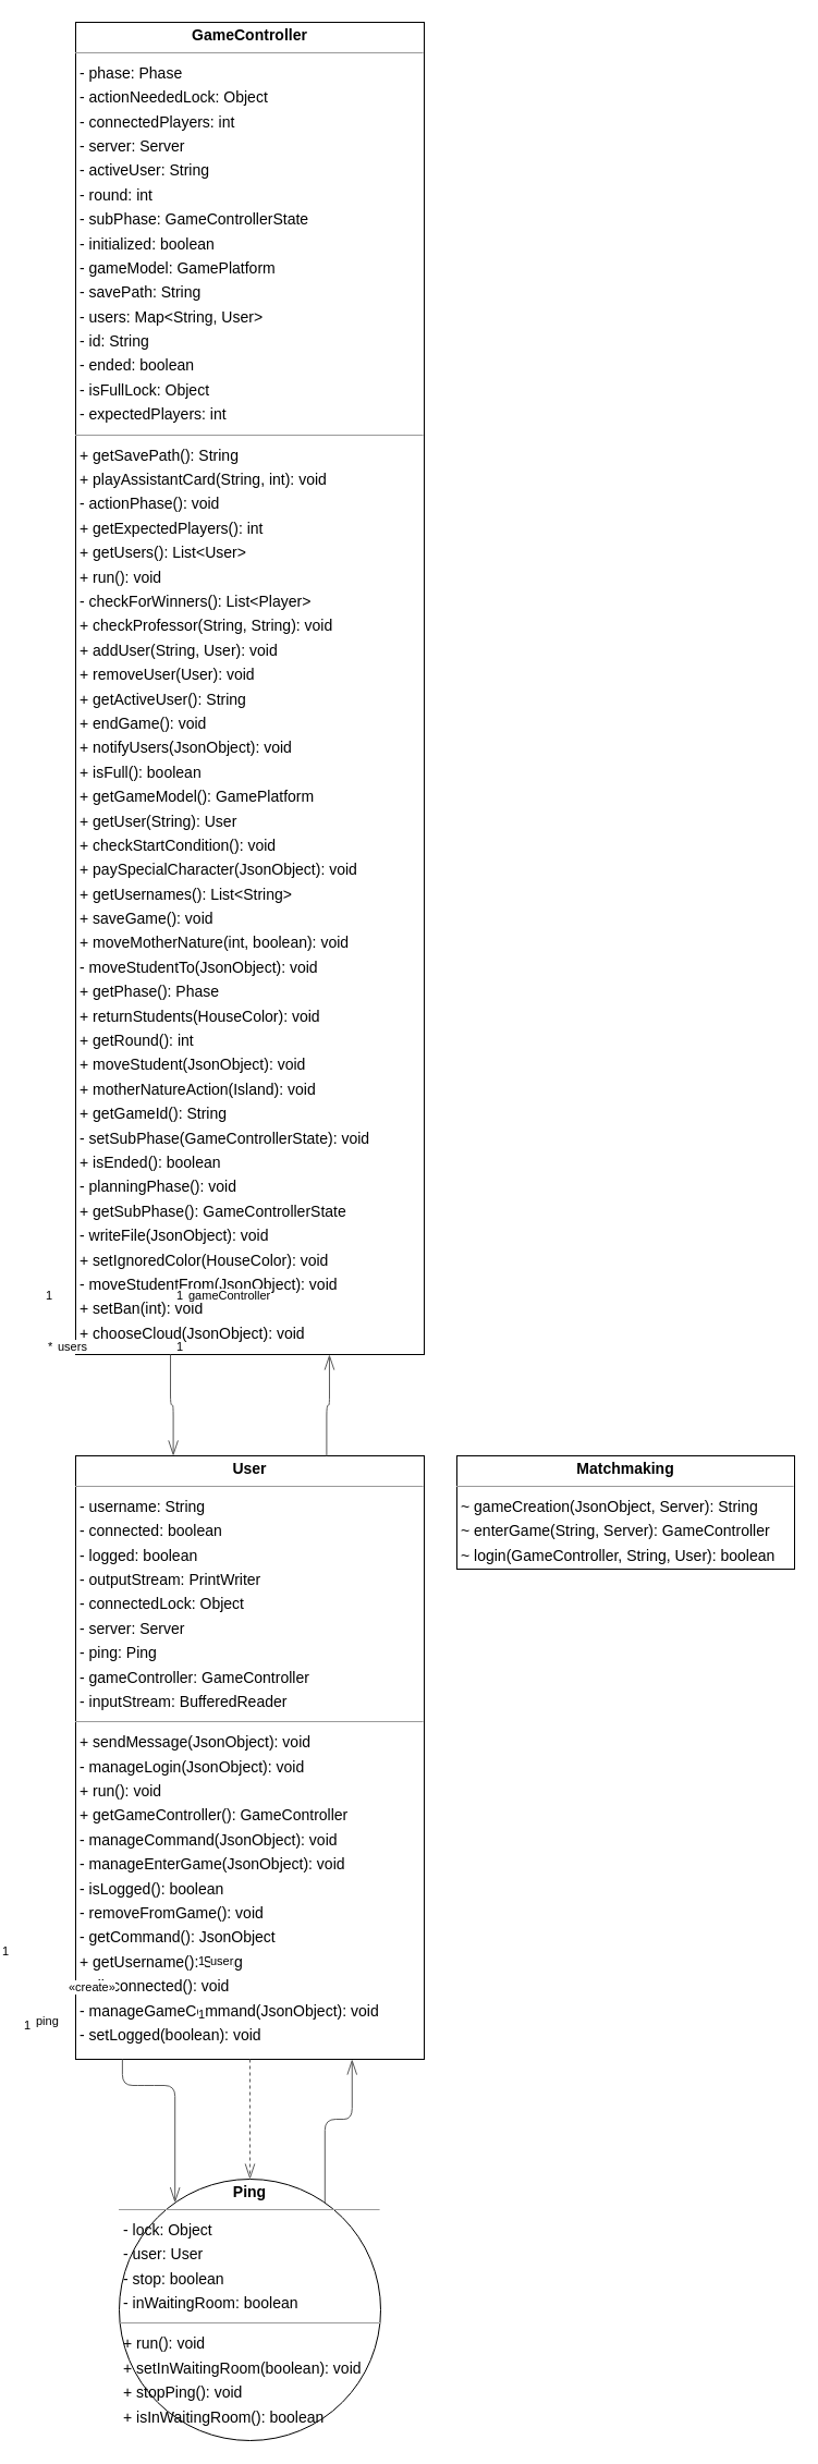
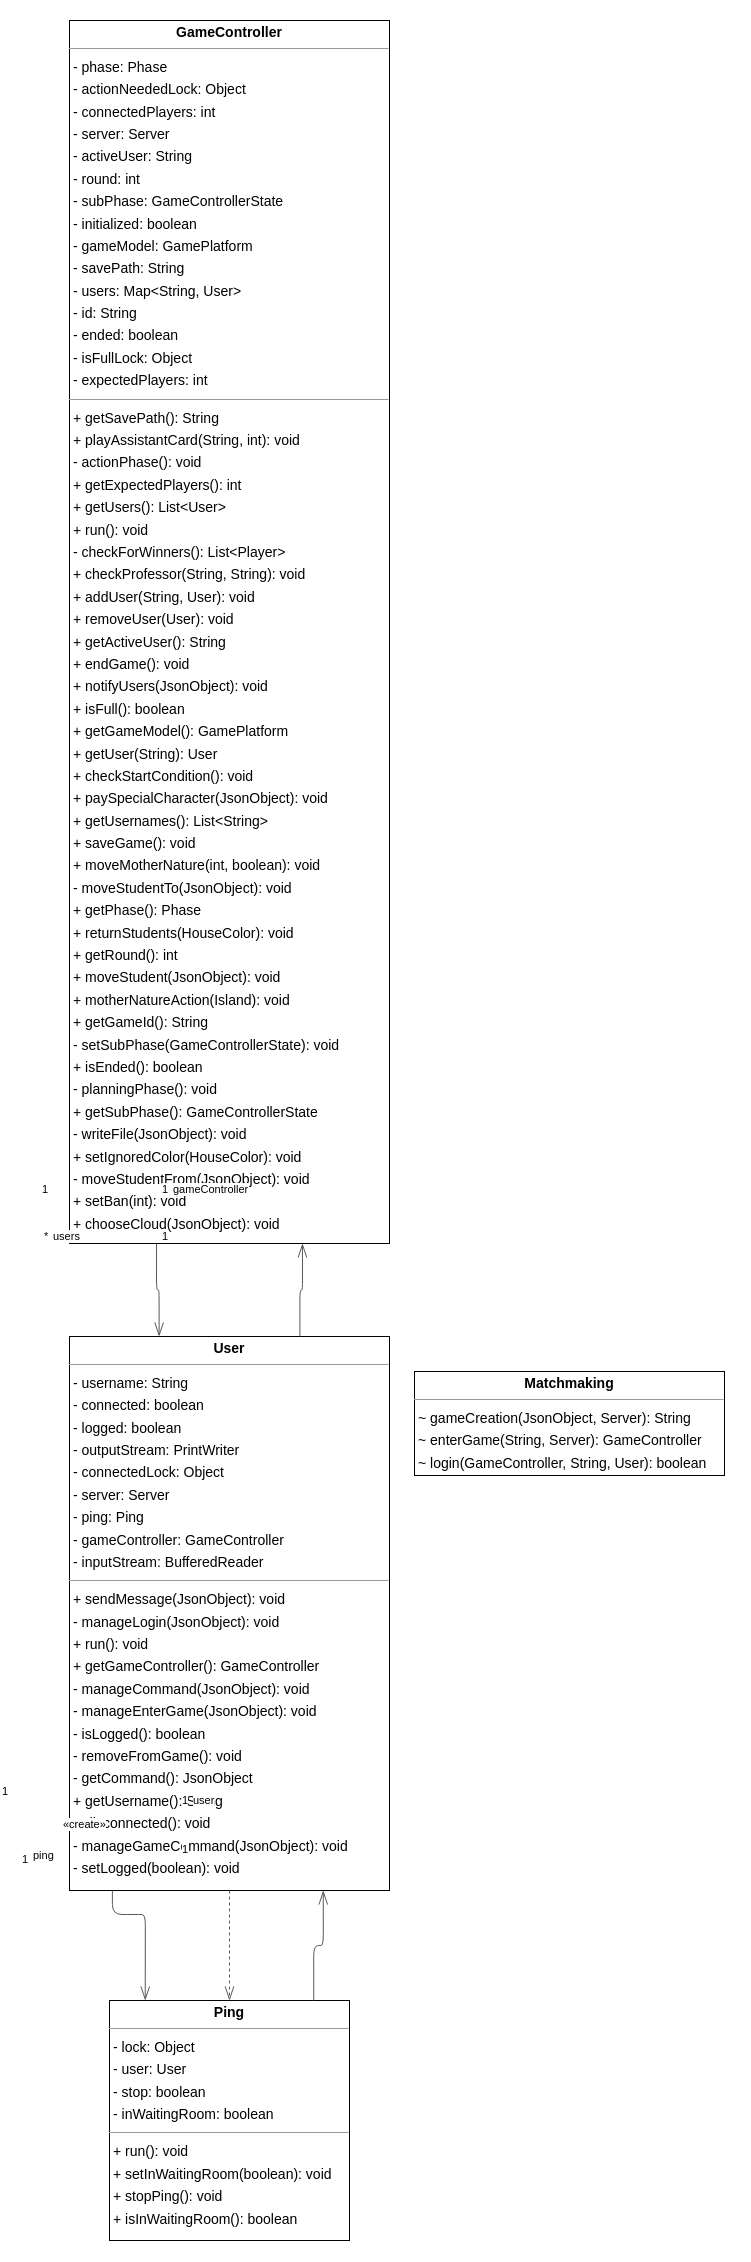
  <mxCell id="0" />
  <mxCell id="1" parent="0" />
  <mxCell id="2" value="&lt;p style=&quot;margin:0px;margin-top:4px;text-align:center;&quot;&gt;&lt;b&gt;GameController&lt;/b&gt;&lt;/p&gt;&lt;hr size=&quot;1&quot;/&gt;&lt;p style=&quot;margin:0 0 0 4px;line-height:1.6;&quot;&gt;- phase: Phase&lt;br/&gt;- actionNeededLock: Object&lt;br/&gt;- connectedPlayers: int&lt;br/&gt;- server: Server&lt;br/&gt;- activeUser: String&lt;br/&gt;- round: int&lt;br/&gt;- subPhase: GameControllerState&lt;br/&gt;- initialized: boolean&lt;br/&gt;- gameModel: GamePlatform&lt;br/&gt;- savePath: String&lt;br/&gt;- users: Map&amp;lt;String, User&amp;gt;&lt;br/&gt;- id: String&lt;br/&gt;- ended: boolean&lt;br/&gt;- isFullLock: Object&lt;br/&gt;- expectedPlayers: int&lt;/p&gt;&lt;hr size=&quot;1&quot;/&gt;&lt;p style=&quot;margin:0 0 0 4px;line-height:1.6;&quot;&gt;+ getSavePath(): String&lt;br/&gt;+ playAssistantCard(String, int): void&lt;br/&gt;- actionPhase(): void&lt;br/&gt;+ getExpectedPlayers(): int&lt;br/&gt;+ getUsers(): List&amp;lt;User&amp;gt;&lt;br/&gt;+ run(): void&lt;br/&gt;- checkForWinners(): List&amp;lt;Player&amp;gt;&lt;br/&gt;+ checkProfessor(String, String): void&lt;br/&gt;+ addUser(String, User): void&lt;br/&gt;+ removeUser(User): void&lt;br/&gt;+ getActiveUser(): String&lt;br/&gt;+ endGame(): void&lt;br/&gt;+ notifyUsers(JsonObject): void&lt;br/&gt;+ isFull(): boolean&lt;br/&gt;+ getGameModel(): GamePlatform&lt;br/&gt;+ getUser(String): User&lt;br/&gt;+ checkStartCondition(): void&lt;br/&gt;+ paySpecialCharacter(JsonObject): void&lt;br/&gt;+ getUsernames(): List&amp;lt;String&amp;gt;&lt;br/&gt;+ saveGame(): void&lt;br/&gt;+ moveMotherNature(int, boolean): void&lt;br/&gt;- moveStudentTo(JsonObject): void&lt;br/&gt;+ getPhase(): Phase&lt;br/&gt;+ returnStudents(HouseColor): void&lt;br/&gt;+ getRound(): int&lt;br/&gt;+ moveStudent(JsonObject): void&lt;br/&gt;+ motherNatureAction(Island): void&lt;br/&gt;+ getGameId(): String&lt;br/&gt;- setSubPhase(GameControllerState): void&lt;br/&gt;+ isEnded(): boolean&lt;br/&gt;- planningPhase(): void&lt;br/&gt;+ getSubPhase(): GameControllerState&lt;br/&gt;- writeFile(JsonObject): void&lt;br/&gt;+ setIgnoredColor(HouseColor): void&lt;br/&gt;- moveStudentFrom(JsonObject): void&lt;br/&gt;+ setBan(int): void&lt;br/&gt;+ chooseCloud(JsonObject): void&lt;/p&gt;" style="verticalAlign=top;align=left;overflow=fill;fontSize=14;fontFamily=Helvetica;html=1;rounded=0;shadow=0;comic=0;labelBackgroundColor=none;strokeWidth=1;" parent="1" vertex="1"><mxGeometry x="20" y="20" width="320" height="1223" as="geometry" /></mxCell>
- <mxCell id="3" value="&lt;p style=&quot;margin:0px;margin-top:4px;text-align:center;&quot;&gt;&lt;b&gt;Matchmaking&lt;/b&gt;&lt;/p&gt;&lt;hr size=&quot;1&quot;/&gt;&lt;p style=&quot;margin:0 0 0 4px;line-height:1.6;&quot;&gt;~ gameCreation(JsonObject, Server): String&lt;br/&gt;~ enterGame(String, Server): GameController&lt;br/&gt;~ login(GameController, String, User): boolean&lt;/p&gt;" style="verticalAlign=top;align=left;overflow=fill;fontSize=14;fontFamily=Helvetica;html=1;rounded=0;shadow=0;comic=0;labelBackgroundColor=none;strokeWidth=1;" parent="1" vertex="1"><mxGeometry x="370" y="1336" width="310" height="104" as="geometry" /></mxCell>
- <mxCell id="4" value="&lt;p style=&quot;margin:0px;margin-top:4px;text-align:center;&quot;&gt;&lt;b&gt;Ping&lt;/b&gt;&lt;/p&gt;&lt;hr size=&quot;1&quot;/&gt;&lt;p style=&quot;margin:0 0 0 4px;line-height:1.6;&quot;&gt;- lock: Object&lt;br/&gt;- user: User&lt;br/&gt;- stop: boolean&lt;br/&gt;- inWaitingRoom: boolean&lt;/p&gt;&lt;hr size=&quot;1&quot;/&gt;&lt;p style=&quot;margin:0 0 0 4px;line-height:1.6;&quot;&gt;+ run(): void&lt;br/&gt;+ setInWaitingRoom(boolean): void&lt;br/&gt;+ stopPing(): void&lt;br/&gt;+ isInWaitingRoom(): boolean&lt;/p&gt;" style="ellipse;verticalAlign=top;align=left;overflow=fill;fontSize=14;fontFamily=Helvetica;html=1;shadow=0;comic=0;labelBackgroundColor=none;strokeWidth=1;" parent="1" vertex="1"><mxGeometry x="60" y="2000" width="240" height="240" as="geometry" /></mxCell>
+ <mxCell id="3" value="&lt;p style=&quot;margin:0px;margin-top:4px;text-align:center;&quot;&gt;&lt;b&gt;Matchmaking&lt;/b&gt;&lt;/p&gt;&lt;hr size=&quot;1&quot;/&gt;&lt;p style=&quot;margin:0 0 0 4px;line-height:1.6;&quot;&gt;~ gameCreation(JsonObject, Server): String&lt;br/&gt;~ enterGame(String, Server): GameController&lt;br/&gt;~ login(GameController, String, User): boolean&lt;/p&gt;" style="verticalAlign=top;align=left;overflow=fill;fontSize=14;fontFamily=Helvetica;html=1;rounded=0;shadow=0;comic=0;labelBackgroundColor=none;strokeWidth=1;" parent="1" vertex="1"><mxGeometry x="365" y="1371" width="310" height="104" as="geometry" /></mxCell>
+ <mxCell id="4" value="&lt;p style=&quot;margin:0px;margin-top:4px;text-align:center;&quot;&gt;&lt;b&gt;Ping&lt;/b&gt;&lt;/p&gt;&lt;hr size=&quot;1&quot;/&gt;&lt;p style=&quot;margin:0 0 0 4px;line-height:1.6;&quot;&gt;- lock: Object&lt;br/&gt;- user: User&lt;br/&gt;- stop: boolean&lt;br/&gt;- inWaitingRoom: boolean&lt;/p&gt;&lt;hr size=&quot;1&quot;/&gt;&lt;p style=&quot;margin:0 0 0 4px;line-height:1.6;&quot;&gt;+ run(): void&lt;br/&gt;+ setInWaitingRoom(boolean): void&lt;br/&gt;+ stopPing(): void&lt;br/&gt;+ isInWaitingRoom(): boolean&lt;/p&gt;" style="verticalAlign=top;align=left;overflow=fill;fontSize=14;fontFamily=Helvetica;html=1;rounded=0;shadow=0;comic=0;labelBackgroundColor=none;strokeWidth=1;" parent="1" vertex="1"><mxGeometry x="60" y="2000" width="240" height="240" as="geometry" /></mxCell>
  <mxCell id="5" value="&lt;p style=&quot;margin:0px;margin-top:4px;text-align:center;&quot;&gt;&lt;b&gt;User&lt;/b&gt;&lt;/p&gt;&lt;hr size=&quot;1&quot;/&gt;&lt;p style=&quot;margin:0 0 0 4px;line-height:1.6;&quot;&gt;- username: String&lt;br/&gt;- connected: boolean&lt;br/&gt;- logged: boolean&lt;br/&gt;- outputStream: PrintWriter&lt;br/&gt;- connectedLock: Object&lt;br/&gt;- server: Server&lt;br/&gt;- ping: Ping&lt;br/&gt;- gameController: GameController&lt;br/&gt;- inputStream: BufferedReader&lt;/p&gt;&lt;hr size=&quot;1&quot;/&gt;&lt;p style=&quot;margin:0 0 0 4px;line-height:1.6;&quot;&gt;+ sendMessage(JsonObject): void&lt;br/&gt;- manageLogin(JsonObject): void&lt;br/&gt;+ run(): void&lt;br/&gt;+ getGameController(): GameController&lt;br/&gt;- manageCommand(JsonObject): void&lt;br/&gt;- manageEnterGame(JsonObject): void&lt;br/&gt;- isLogged(): boolean&lt;br/&gt;- removeFromGame(): void&lt;br/&gt;- getCommand(): JsonObject&lt;br/&gt;+ getUsername(): String&lt;br/&gt;+ disconnected(): void&lt;br/&gt;- manageGameCommand(JsonObject): void&lt;br/&gt;- setLogged(boolean): void&lt;/p&gt;" style="verticalAlign=top;align=left;overflow=fill;fontSize=14;fontFamily=Helvetica;html=1;rounded=0;shadow=0;comic=0;labelBackgroundColor=none;strokeWidth=1;" parent="1" vertex="1"><mxGeometry x="20" y="1336" width="320" height="554" as="geometry" /></mxCell>
  <mxCell id="6" value="" style="html=1;rounded=1;edgeStyle=orthogonalEdgeStyle;dashed=0;startArrow=diamondThinstartSize=12;endArrow=openThin;endSize=12;strokeColor=#595959;exitX=0.272;exitY=1.000;exitDx=0;exitDy=0;entryX=0.280;entryY=0.000;entryDx=0;entryDy=0;" parent="1" source="2" target="5" edge="1"><mxGeometry width="50" height="50" relative="1" as="geometry"><Array as="points" /></mxGeometry></mxCell>
  <mxCell id="7" value="1" style="edgeLabel;resizable=0;html=1;align=left;verticalAlign=top;strokeColor=default;" parent="6" vertex="1" connectable="0"><mxGeometry x="-9" y="1176" as="geometry" /></mxCell>
  <mxCell id="8" value="*" style="edgeLabel;resizable=0;html=1;align=left;verticalAlign=top;strokeColor=default;" parent="6" vertex="1" connectable="0"><mxGeometry x="-7" y="1223" as="geometry" /></mxCell>
  <mxCell id="9" value="users" style="edgeLabel;resizable=0;html=1;align=left;verticalAlign=top;strokeColor=default;" parent="6" vertex="1" connectable="0"><mxGeometry x="2" y="1223" as="geometry" /></mxCell>
  <mxCell id="10" value="" style="html=1;rounded=1;edgeStyle=orthogonalEdgeStyle;dashed=0;startArrow=diamondThinstartSize=12;endArrow=openThin;endSize=12;strokeColor=#595959;exitX=0.851;exitY=0.000;exitDx=0;exitDy=0;entryX=0.793;entryY=1.000;entryDx=0;entryDy=0;" parent="1" source="4" target="5" edge="1"><mxGeometry width="50" height="50" relative="1" as="geometry"><Array as="points" /></mxGeometry></mxCell>
  <mxCell id="11" value="1" style="edgeLabel;resizable=0;html=1;align=left;verticalAlign=top;strokeColor=default;" parent="10" vertex="1" connectable="0"><mxGeometry x="131" y="1836" as="geometry" /></mxCell>
  <mxCell id="12" value="1" style="edgeLabel;resizable=0;html=1;align=left;verticalAlign=top;strokeColor=default;" parent="10" vertex="1" connectable="0"><mxGeometry x="131" y="1787" as="geometry" /></mxCell>
  <mxCell id="13" value="user" style="edgeLabel;resizable=0;html=1;align=left;verticalAlign=top;strokeColor=default;" parent="10" vertex="1" connectable="0"><mxGeometry x="142" y="1787" as="geometry" /></mxCell>
  <mxCell id="14" value="" style="html=1;rounded=1;edgeStyle=orthogonalEdgeStyle;dashed=0;startArrow=diamondThinstartSize=12;endArrow=openThin;endSize=12;strokeColor=#595959;exitX=0.720;exitY=0.000;exitDx=0;exitDy=0;entryX=0.728;entryY=1.000;entryDx=0;entryDy=0;" parent="1" source="5" target="2" edge="1"><mxGeometry width="50" height="50" relative="1" as="geometry"><Array as="points" /></mxGeometry></mxCell>
  <mxCell id="15" value="1" style="edgeLabel;resizable=0;html=1;align=left;verticalAlign=top;strokeColor=default;" parent="14" vertex="1" connectable="0"><mxGeometry x="111" y="1223" as="geometry" /></mxCell>
  <mxCell id="16" value="1" style="edgeLabel;resizable=0;html=1;align=left;verticalAlign=top;strokeColor=default;" parent="14" vertex="1" connectable="0"><mxGeometry x="111" y="1176" as="geometry" /></mxCell>
  <mxCell id="17" value="gameController" style="edgeLabel;resizable=0;html=1;align=left;verticalAlign=top;strokeColor=default;" parent="14" vertex="1" connectable="0"><mxGeometry x="122" y="1176" as="geometry" /></mxCell>
  <mxCell id="18" value="" style="html=1;rounded=1;edgeStyle=orthogonalEdgeStyle;dashed=1;startArrow=none;endArrow=openThin;endSize=12;strokeColor=#595959;exitX=0.500;exitY=1.000;exitDx=0;exitDy=0;entryX=0.500;entryY=0.000;entryDx=0;entryDy=0;" parent="1" source="5" target="4" edge="1"><mxGeometry width="50" height="50" relative="1" as="geometry"><Array as="points" /></mxGeometry></mxCell>
  <mxCell id="19" value="«create»" style="edgeLabel;resizable=0;html=1;align=left;verticalAlign=top;strokeColor=default;" parent="18" vertex="1" connectable="0"><mxGeometry x="12" y="1811" as="geometry" /></mxCell>
  <mxCell id="20" value="" style="html=1;rounded=1;edgeStyle=orthogonalEdgeStyle;dashed=0;startArrow=diamondThinstartSize=12;endArrow=openThin;endSize=12;strokeColor=#595959;exitX=0.134;exitY=1.000;exitDx=0;exitDy=0;entryX=0.149;entryY=0.000;entryDx=0;entryDy=0;" parent="1" source="5" target="4" edge="1"><mxGeometry width="50" height="50" relative="1" as="geometry"><Array as="points"><mxPoint x="82" y="1914" /><mxPoint x="102" y="1914" /></Array></mxGeometry></mxCell>
  <mxCell id="21" value="1" style="edgeLabel;resizable=0;html=1;align=left;verticalAlign=top;strokeColor=default;" parent="20" vertex="1" connectable="0"><mxGeometry x="-49" y="1778" as="geometry" /></mxCell>
  <mxCell id="22" value="1" style="edgeLabel;resizable=0;html=1;align=left;verticalAlign=top;strokeColor=default;" parent="20" vertex="1" connectable="0"><mxGeometry x="-29" y="1846" as="geometry" /></mxCell>
  <mxCell id="23" value="ping" style="edgeLabel;resizable=0;html=1;align=left;verticalAlign=top;strokeColor=default;" parent="20" vertex="1" connectable="0"><mxGeometry x="-18" y="1842" as="geometry" /></mxCell>
